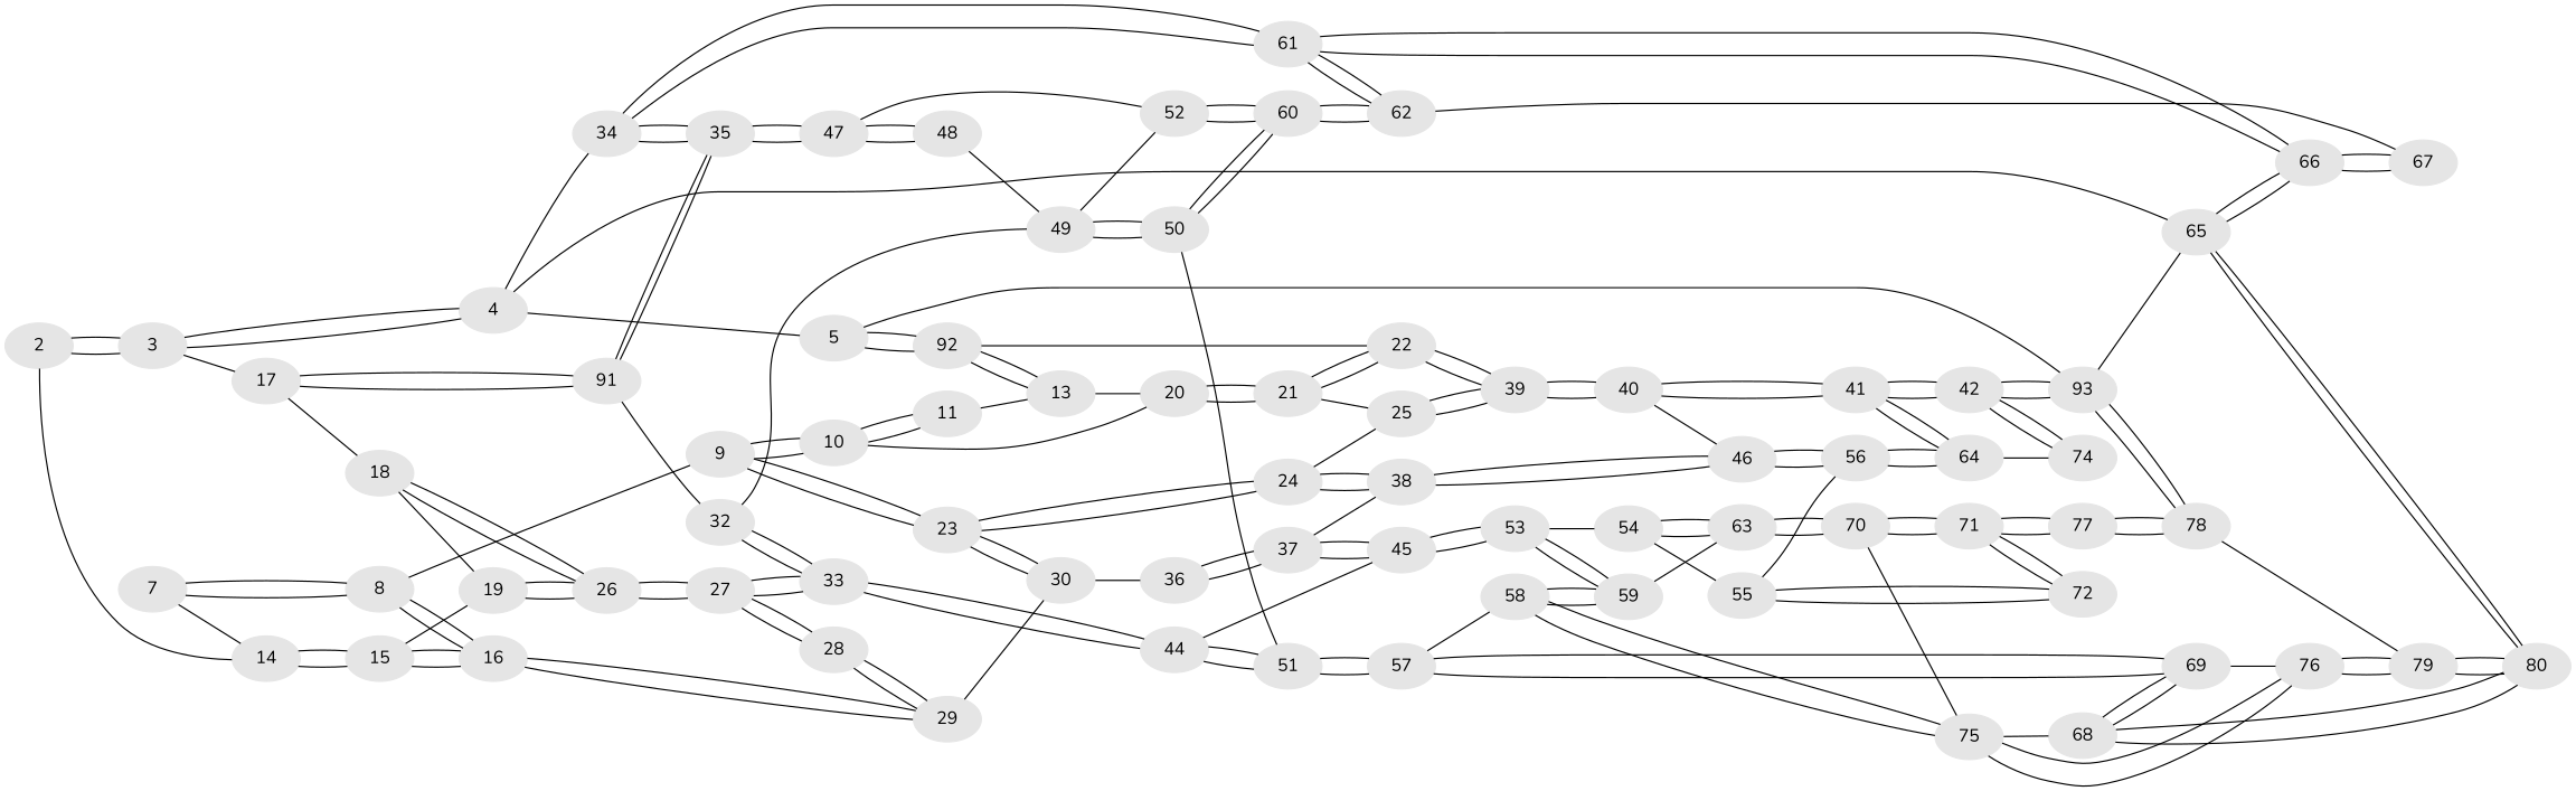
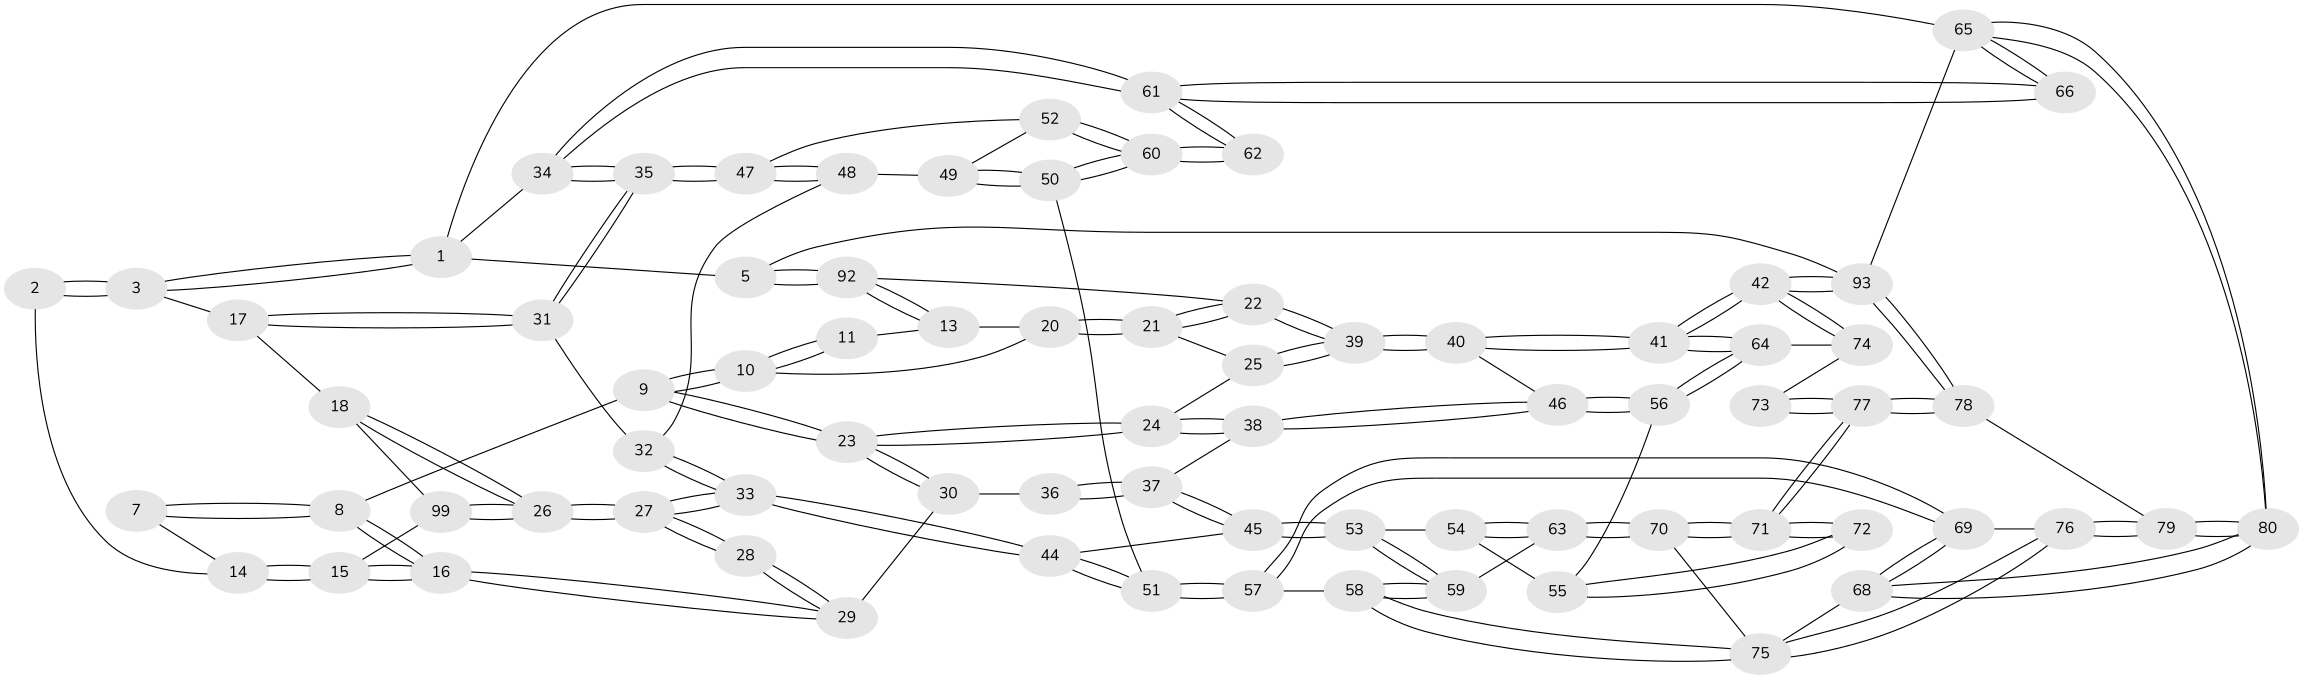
  graph {
    fontname=Nunito
    rankdir=LR
    node [color=gray90 fontname=Nunito style=filled]
    edge [fontname=Nunito]
    2
    3
    14
    7
    8
-   4
+   4 [label=1]
    17
    15
    5
    34
    65
    18
-   31 [label=91]
+   31
    n14 [label=92]
    n15 [label=93]
    35
    61
    66
    80
    13
    22
    78
    11
    9
    16
    10
    23
    29
    20
    24
    30
    21
    39
-   19
+   19 [label=99]
    26
    32
    27
    25
    40
    38
    36
    46
    28
    33
    44
    37
    48
    47
    49
    45
    51
    62
    52
    53
    56
    41
    42
    64
    74
    79
    57
    54
    59
    60
    50
    58
    69
    55
    63
    72
    70
    75
    76
    68
-   67
    71
    77
+   73
    2 -- 3
    2 -- 3
    2 -- 14
    3 -- 4
    3 -- 4
    3 -- 17
    14 -- 15
    14 -- 15
    7 -- 14
    7 -- 8
    7 -- 8
    8 -- 9
    8 -- 16
    8 -- 16
    4 -- 5
    4 -- 34
    4 -- 65
    17 -- 18
    17 -- 31
    17 -- 31
    15 -- 16
    15 -- 16
    15 -- 19
    5 -- n14
    5 -- n14
    5 -- n15
    34 -- 35
    34 -- 35
    34 -- 61
    34 -- 61
    65 -- 66
    65 -- 66
    65 -- 80
    65 -- 80
    18 -- 19
    18 -- 26
    18 -- 26
    31 -- 35
    31 -- 35
    31 -- 32
    n14 -- 13
    n14 -- 13
    n14 -- 22
    n15 -- 65
    n15 -- 78
    n15 -- 78
    35 -- 47
    35 -- 47
    61 -- 66
    61 -- 66
    61 -- 62
    61 -- 62
-   66 -- 67
-   66 -- 67
    13 -- 20
    22 -- 39
    22 -- 39
    78 -- 79
    11 -- 13
    9 -- 10
    9 -- 10
    9 -- 23
    9 -- 23
    16 -- 29
    16 -- 29
    10 -- 11
    10 -- 11
    10 -- 20
    23 -- 24
    23 -- 24
    23 -- 30
    23 -- 30
    29 -- 30
    20 -- 21
    20 -- 21
    24 -- 25
    24 -- 38
    24 -- 38
    30 -- 36
    21 -- 22
    21 -- 22
    21 -- 25
    39 -- 40
    39 -- 40
    19 -- 26
    19 -- 26
    26 -- 27
    26 -- 27
    32 -- 33
    32 -- 33
-   32 -- 49
+   32 -- 48
    27 -- 28
    27 -- 28
    27 -- 33
    27 -- 33
    25 -- 39
    25 -- 39
    40 -- 46
    40 -- 41
    40 -- 41
    38 -- 46
    38 -- 46
    36 -- 37
    36 -- 37
    46 -- 56
    46 -- 56
    28 -- 29
    28 -- 29
    33 -- 44
    33 -- 44
    44 -- 45
    44 -- 51
    44 -- 51
    37 -- 38
    37 -- 45
    37 -- 45
    48 -- 49
    47 -- 48
    47 -- 48
    47 -- 52
    49 -- 52
    49 -- 50
    49 -- 50
    45 -- 53
    45 -- 53
    51 -- 57
    51 -- 57
-   62 -- 67
    52 -- 60
    52 -- 60
    53 -- 54
    53 -- 59
    53 -- 59
    56 -- 64
    56 -- 64
    41 -- 42
    41 -- 42
    41 -- 64
    41 -- 64
    42 -- n15
    42 -- n15
    42 -- 74
    42 -- 74
    64 -- 74
    79 -- 80
    79 -- 80
    57 -- 58
    57 -- 69
    57 -- 69
    54 -- 55
    54 -- 63
    54 -- 63
    59 -- 63
    60 -- 62
    60 -- 62
    50 -- 51
    50 -- 60
    50 -- 60
    58 -- 59
    58 -- 59
    58 -- 75
    58 -- 75
    69 -- 76
    55 -- 56
    55 -- 72
    55 -- 72
    63 -- 70
    63 -- 70
    70 -- 75
    70 -- 71
    70 -- 71
    75 -- 76
    75 -- 76
    75 -- 68
    76 -- 79
    76 -- 79
    68 -- 80
    68 -- 80
    68 -- 69
    68 -- 69
    71 -- 72
    71 -- 72
    71 -- 77
    71 -- 77
    77 -- 78
    77 -- 78
+   73 -- 74
+   73 -- 77
+   73 -- 77
  }
